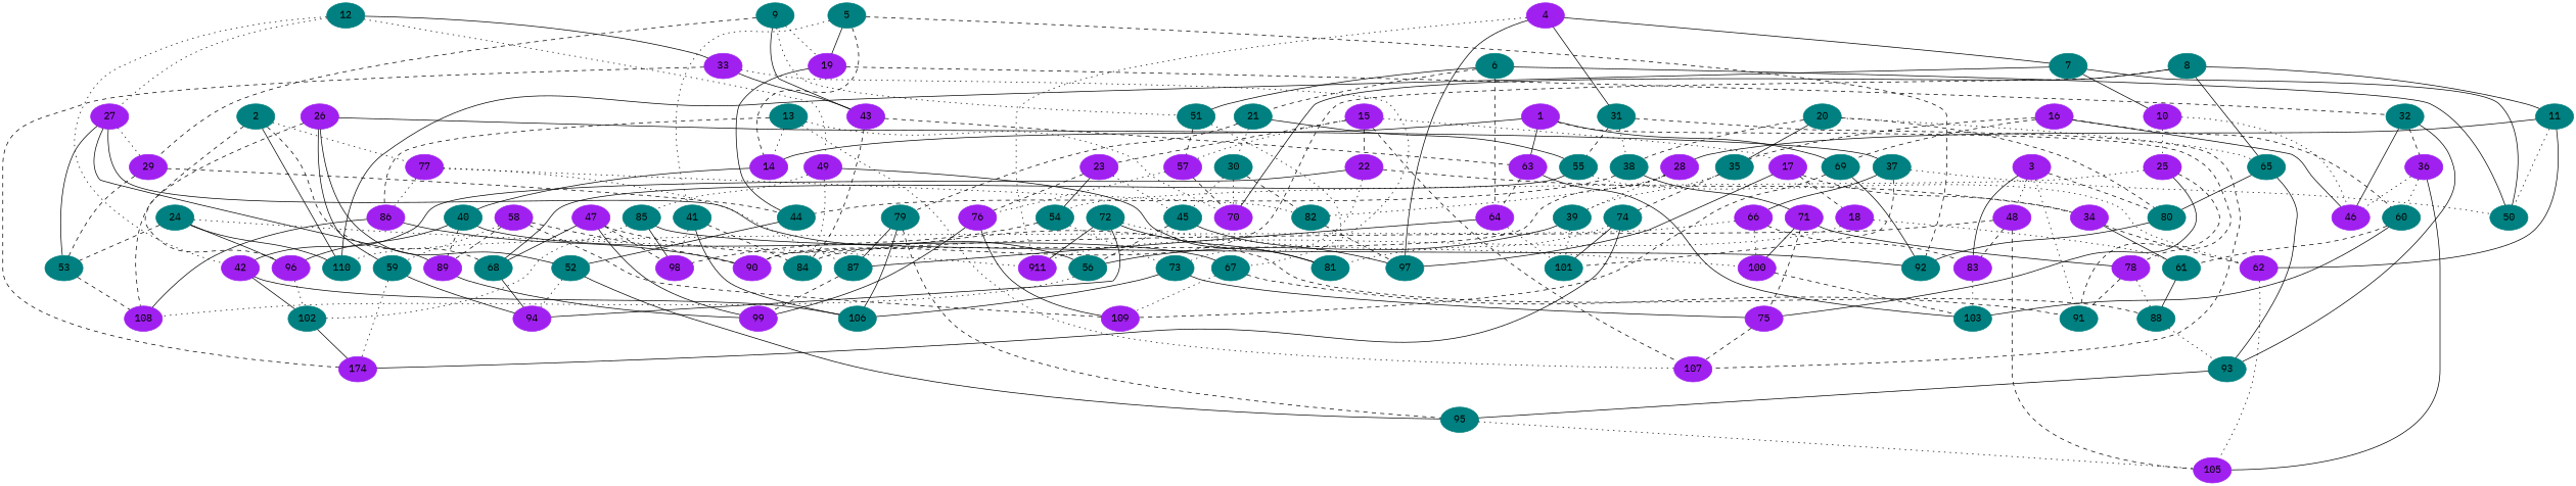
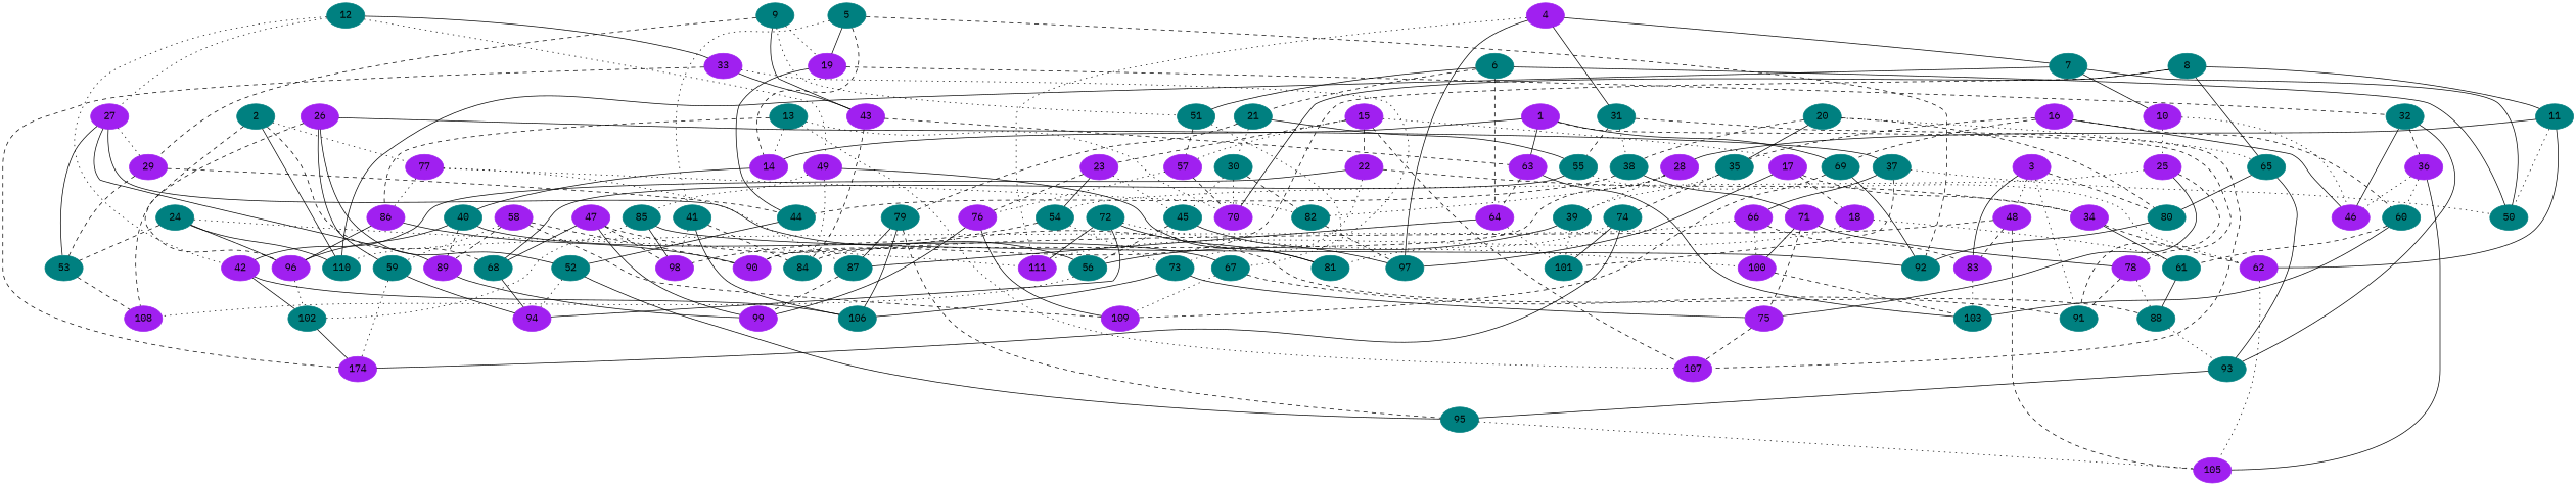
  graph {
    fontname="IBM Plex Mono"
    node [color=teal fontname="IBM Plex Mono" style=filled]
    edge [fontname="IBM Plex Mono" style=solid]
    1 [color=purple]
    14 [color=purple]
    63 [color=purple]
    69
    78 [color=purple]
    40
    64 [color=purple]
    103
    92
    109 [color=purple]
    91
    88
    2
    68
    77 [color=purple]
    96 [color=purple]
    110
    94 [color=purple]
    86 [color=purple]
    82
    87
    102
    3 [color=purple]
    48 [color=purple]
    80
    83 [color=purple]
    105 [color=purple]
    84
    4 [color=purple]
    7
    31
    97
-   111 [color=purple label=911]
+   111 [color=purple]
    50
    10 [color=purple]
    107 [color=purple]
    38
    55
    5
    19 [color=purple]
    41
    32
    44
    98 [color=purple]
    106
    6
    21
    51
    30
    79
    57 [color=purple]
    81
    101
    25 [color=purple]
    46 [color=purple]
    8
    11
    65
    70 [color=purple]
    90 [color=purple]
    28 [color=purple]
    62 [color=purple]
    93
    9
    29 [color=purple]
    43 [color=purple]
    53
    54
    75 [color=purple]
    39
    27 [color=purple]
    12
    33 [color=purple]
    42 [color=purple]
    49 [color=purple]
    56
    89 [color=purple]
    67
    n79 [color=purple label=174]
    85
    13
    108 [color=purple]
    15 [color=purple]
    17 [color=purple]
    23 [color=purple]
    22 [color=purple]
    18 [color=purple]
    34 [color=purple]
    45
    76 [color=purple]
    16 [color=purple]
    35
    60
    74
    61
    73
    36 [color=purple]
    52
    20
    71 [color=purple]
    95
    99 [color=purple]
    24
    26 [color=purple]
    37
    59
    66 [color=purple]
    100 [color=purple]
    47 [color=purple]
    58 [color=purple]
    72
    1 -- 14
    1 -- 63
    1 -- 69
    1 -- 78 [style=dashed]
    14 -- 40
    63 -- 64 [style=dashed]
    63 -- 103
    69 -- 92
    69 -- 109 [style=dashed]
    78 -- 91 [style=dashed]
    78 -- 88 [style=dotted]
    40 -- 96
    40 -- 89 [style=dashed]
    40 -- 67
    64 -- 87
    64 -- 101 [style=dotted]
    88 -- 93 [style=dotted]
    2 -- 68 [style=dashed]
    2 -- 77 [style=dotted]
    2 -- 96 [style=dashed]
    2 -- 110
    68 -- 94
    77 -- 86 [style=dotted]
    77 -- 82 [style=dotted]
    77 -- 87 [style=dotted]
    96 -- 102 [style=dotted]
    86 -- 90
-   86 -- 108
+   86 -- 96
    82 -- 97 [style=dashed]
    87 -- 99 [style=dashed]
    102 -- n79
    3 -- 91 [style=dotted]
    3 -- 48 [style=dotted]
    3 -- 80 [style=dashed]
    3 -- 83
    48 -- 83 [style=dashed]
    48 -- 105 [style=dashed]
    48 -- 84 [style=dashed]
    80 -- 92
    83 -- 103 [style=dotted]
    4 -- 7
    4 -- 31
    4 -- 97
    4 -- 111 [style=dotted]
    7 -- 110
    7 -- 50
    7 -- 10
    31 -- 107 [style=dashed]
    31 -- 38 [style=dotted]
    31 -- 55 [style=dashed]
    10 -- 25 [style=dotted]
    10 -- 46 [style=dotted]
    38 -- 44 [style=dashed]
    38 -- 71
    55 -- 68
    55 -- 62 [style=dotted]
    5 -- 14 [style=dashed]
    5 -- 92 [style=dashed]
    5 -- 19
    5 -- 41 [style=dotted]
    19 -- 32 [style=dashed]
    19 -- 44
    41 -- 84 [style=dashed]
    41 -- 98 [style=dotted]
    41 -- 106
    32 -- 46
    32 -- 93
    32 -- 36 [style=dashed]
    44 -- 52
    6 -- 64 [style=dashed]
    6 -- 50
    6 -- 21 [style=dashed]
    6 -- 51
    21 -- 55
    21 -- 30 [style=dotted]
    21 -- 79 [style=dashed]
    51 -- 57 [style=dashed]
    51 -- 81 [style=dotted]
    30 -- 82 [style=dashed]
    30 -- 70 [style=dotted]
    30 -- 45 [style=dotted]
    79 -- 87
    79 -- 106
    79 -- 95 [style=dashed]
    57 -- 70 [style=dashed]
    57 -- 76 [style=dotted]
    25 -- 91 [style=dashed]
    25 -- 54 [style=dotted]
    25 -- 75
    8 -- 11
    8 -- 65
    8 -- 70
    8 -- 90 [style=dashed]
    11 -- 50 [style=dotted]
    11 -- 28
    11 -- 62
    65 -- 80
    65 -- 93
    28 -- 82 [style=dotted]
    28 -- 90 [style=dashed]
    28 -- 39 [style=dotted]
    62 -- 105 [style=dotted]
    93 -- 95
    9 -- 19 [style=dotted]
    9 -- 51 [style=dotted]
    9 -- 29 [style=dashed]
    9 -- 43
    29 -- 44 [style=dashed]
    29 -- 53 [style=dashed]
    43 -- 63 [style=dashed]
    43 -- 84 [style=dashed]
    53 -- 108 [style=dashed]
    54 -- 98 [style=dashed]
    54 -- 73 [style=dotted]
    75 -- 107 [style=dashed]
    39 -- 101 [style=dotted]
    39 -- 56
    27 -- 29 [style=dotted]
    27 -- 53
    27 -- 56
    27 -- 89
    12 -- 27 [style=dotted]
    12 -- 33
    12 -- 42 [style=dotted]
    12 -- 49 [style=dotted]
    33 -- 43
    33 -- 67 [style=dotted]
    33 -- n79 [style=dashed]
    42 -- 102
    42 -- 106
    49 -- 84 [style=dotted]
    49 -- 81
    49 -- 85 [style=dotted]
    56 -- 108 [style=dotted]
    89 -- 99
    67 -- 109 [style=dotted]
    67 -- 91 [style=dashed]
    85 -- 92
    85 -- 102 [style=dotted]
    85 -- 98
    13 -- 14 [style=dotted]
    13 -- 86 [style=dashed]
    13 -- 107 [style=dotted]
    13 -- 70 [style=dotted]
    15 -- 107 [style=dashed]
    15 -- 57 [style=dotted]
    15 -- 17 [style=dotted]
    15 -- 23 [style=dashed]
    15 -- 22 [style=dashed]
    17 -- 97
    17 -- 18 [style=dashed]
    17 -- 34 [style=dashed]
    23 -- 54
    23 -- 45 [style=dotted]
    23 -- 76 [style=dashed]
    22 -- 42
    22 -- 34 [style=dashed]
    22 -- 73 [style=dotted]
    18 -- 111 [style=dotted]
    18 -- 61 [style=dotted]
    34 -- 62 [style=dashed]
    34 -- 61
    45 -- 97
    45 -- 56 [style=dashed]
    76 -- 109
    76 -- 99
    16 -- 69 [style=dashed]
    16 -- 46
    16 -- 35 [style=dashed]
    16 -- 60 [style=dashed]
    35 -- 39 [style=dotted]
    35 -- 74 [style=dashed]
    60 -- 103
    60 -- 61 [style=dashed]
    74 -- 81 [style=dotted]
    74 -- 101
    74 -- n79
    61 -- 88
    73 -- 106
    73 -- 75
    36 -- 105
    36 -- 46 [style=dotted]
    36 -- 60 [style=dotted]
    52 -- 94 [style=dotted]
    52 -- 95
    20 -- 80 [style=dashed]
    20 -- 38 [style=dashed]
    20 -- 65 [style=dotted]
    20 -- 35
    71 -- 78
    71 -- 75 [style=dashed]
    71 -- 100
    95 -- 105 [style=dotted]
    24 -- 96
    24 -- 110
    24 -- 111 [style=dotted]
    24 -- 53 [style=dashed]
    26 -- 108 [style=dashed]
    26 -- 52
    26 -- 37
    26 -- 59
    37 -- 50 [style=dotted]
    37 -- 101 [style=dashed]
    37 -- 66
    59 -- 94
    59 -- n79 [style=dotted]
    66 -- 110 [style=dotted]
    66 -- 83 [style=dashed]
    66 -- 100 [style=dotted]
    100 -- 103 [style=dashed]
    47 -- 88 [style=dashed]
    47 -- 68
    47 -- 98 [style=dashed]
    47 -- 99
    58 -- 109 [style=dashed]
    58 -- 90 [style=dashed]
    58 -- 89 [style=dashed]
    58 -- 59 [style=dotted]
    72 -- 94
    72 -- 111
    72 -- 81
    72 -- 100 [style=dotted]
  }
